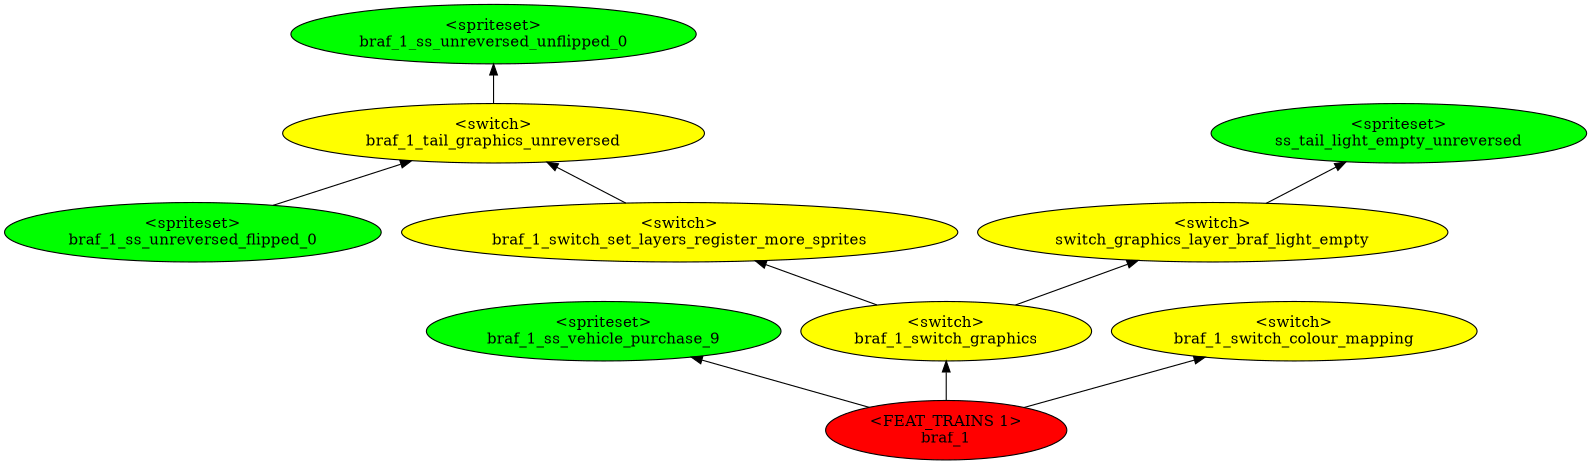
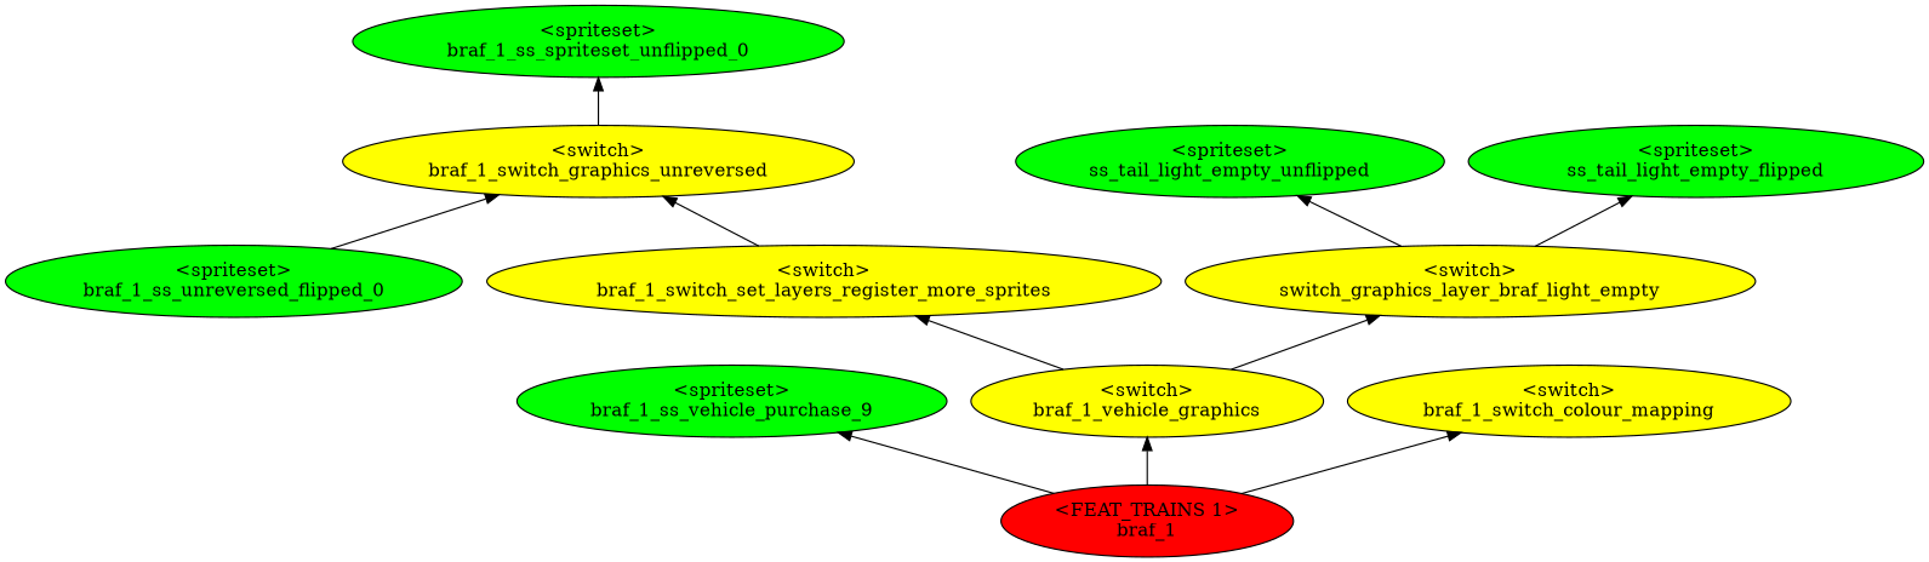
  digraph {
    rankdir=BT
    node [fillcolor=green style=filled]
-   n2 [label="<spriteset>\nss_tail_light_empty_unreversed"]
+   n1 [label="<spriteset>\nss_tail_light_empty_unflipped"]
+   n2 [label="<spriteset>\nss_tail_light_empty_flipped"]
    n3 [fillcolor=yellow label="<switch>\nswitch_graphics_layer_braf_light_empty"]
-   n4 [label="<spriteset>\nbraf_1_ss_unreversed_unflipped_0"]
+   n4 [label="<spriteset>\nbraf_1_ss_spriteset_unflipped_0"]
    n5 [label="<spriteset>\nbraf_1_ss_unreversed_flipped_0"]
-   n6 [fillcolor=yellow label="<switch>\nbraf_1_tail_graphics_unreversed"]
+   n6 [fillcolor=yellow label="<switch>\nbraf_1_switch_graphics_unreversed"]
    n7 [label="<spriteset>\nbraf_1_ss_vehicle_purchase_9"]
    n8 [fillcolor=yellow label="<switch>\nbraf_1_switch_set_layers_register_more_sprites"]
-   n9 [fillcolor=yellow label="<switch>\nbraf_1_switch_graphics"]
+   n9 [fillcolor=yellow label="<switch>\nbraf_1_vehicle_graphics"]
    n10 [fillcolor=yellow label="<switch>\nbraf_1_switch_colour_mapping"]
    n11 [fillcolor=red label="<FEAT_TRAINS 1>\nbraf_1"]
+   n3 -> n1
    n3 -> n2
    n5 -> n6
    n6 -> n4
    n8 -> n6
    n9 -> n3
    n9 -> n8
    n11 -> n7
    n11 -> n9
    n11 -> n10
  }
